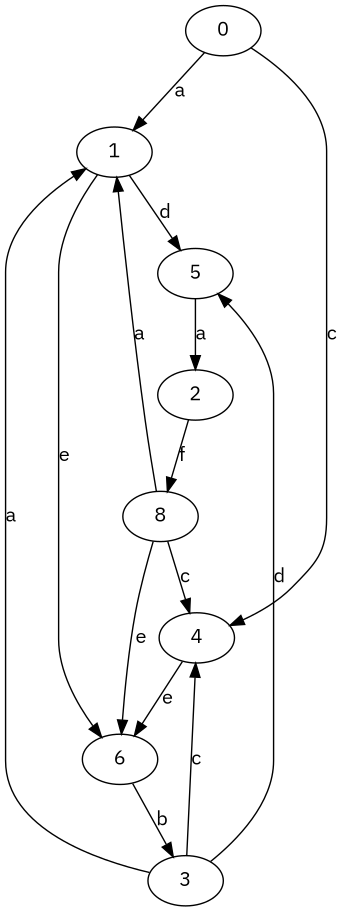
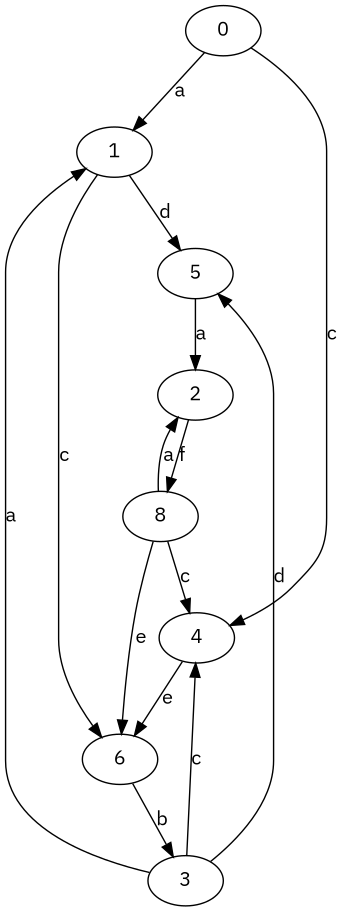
  strict digraph {
    fontname="IBM Plex Sans"
    node [fontname="IBM Plex Sans"]
    edge [fontname="IBM Plex Sans"]
    1
    5
    6
    2
    3
    8
    4
    0
    1 -> 5 [label=d]
-   1 -> 6 [label=e]
+   1 -> 6 [label=c]
    5 -> 2 [label=a]
    6 -> 3 [label=b]
    2 -> 8 [label=f]
    3 -> 1 [label=a]
    3 -> 5 [label=d]
    3 -> 4 [label=c]
    8 -> 6 [label=e]
-   8 -> 1 [label=a]
+   8 -> 2 [label=a]
    8 -> 4 [label=c]
    4 -> 6 [label=e]
    0 -> 1 [label=a]
    0 -> 4 [label=c]
  }
